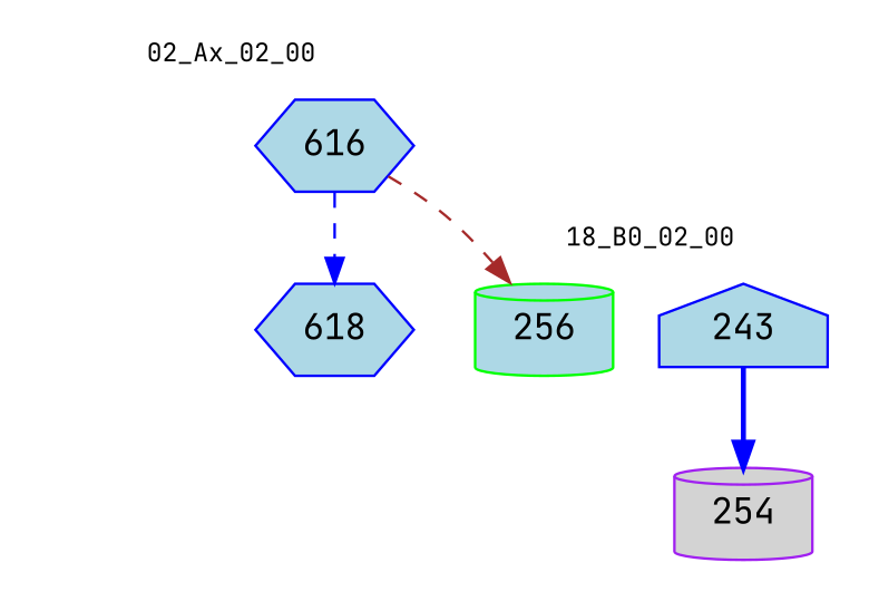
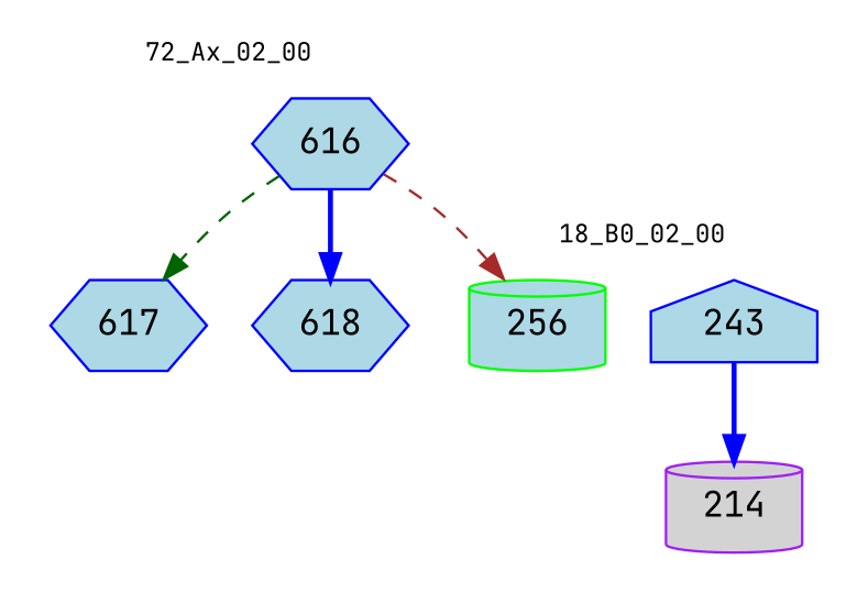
  digraph {
    fontname="JetBrains Mono"
    node [color=blue fillcolor=lightblue fontname="JetBrains Mono" shape=hexagon style=filled]
    edge [color=blue fontname="JetBrains Mono" style=dashed]
    n1 [label=616]
+   n2 [label=617]
    n3 [label=618]
    n4 [label=243 shape=house]
-   n5 [color=purple fillcolor=lightgrey label=254 shape=cylinder]
+   n5 [color=purple fillcolor=lightgrey label=214 shape=cylinder]
    n6 [color=green label=256 shape=cylinder]
    subgraph cluster_1 {
      color=white
      fontsize=10
-     label="02_Ax_02_00"
+     label="72_Ax_02_00"
      n1
+     n2
      n3
    }
    subgraph cluster_2 {
      color=white
      fontsize=10
      label="18_B0_02_00"
      n4
      n5
      n6
    }
-   n1 -> n3
+   n1 -> n2 [color=darkgreen]
+   n1 -> n3 [style=bold]
    n1 -> n6 [color=brown]
    n4 -> n5 [style=bold]
  }
